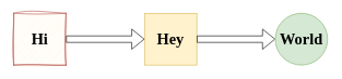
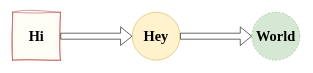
  <mxCell id="0" />
  <mxCell id="1" parent="0" />
  <mxCell id="2" value="&lt;h1&gt;&lt;font face=&quot;Comic Sans MS&quot;&gt;Hi&lt;/font&gt;&lt;/h1&gt;" style="whiteSpace=wrap;html=1;aspect=fixed;sketch=1;curveFitting=1;jiggle=2;fillColor=#fff2cc;strokeColor=#b85450;" vertex="1" parent="1"><mxGeometry x="20" y="20" width="80" height="80" as="geometry" /></mxCell>
- <mxCell id="3" value="&lt;h1&gt;&lt;font face=&quot;Comic Sans MS&quot;&gt;Hey&lt;/font&gt;&lt;/h1&gt;" style="whiteSpace=wrap;html=1;aspect=fixed;fillColor=#fff2cc;strokeColor=#d6b656;" vertex="1" parent="1"><mxGeometry x="220" y="20" width="80" height="80" as="geometry" /></mxCell>
+ <mxCell id="3" value="&lt;h1&gt;&lt;font face=&quot;Comic Sans MS&quot;&gt;Hey&lt;/font&gt;&lt;/h1&gt;" style="ellipse;whiteSpace=wrap;html=1;aspect=fixed;fillColor=#fff2cc;strokeColor=#d6b656;" vertex="1" parent="1"><mxGeometry x="220" y="20" width="80" height="80" as="geometry" /></mxCell>
  <mxCell id="4" value="" style="shape=flexArrow;endArrow=classic;html=1;rounded=0;entryX=0;entryY=0.5;entryDx=0;entryDy=0;exitX=1;exitY=0.5;exitDx=0;exitDy=0;" edge="1" parent="1" source="2" target="3"><mxGeometry width="50" height="50" relative="1" as="geometry"><mxPoint x="120" y="60" as="sourcePoint" /><mxPoint x="230" y="60" as="targetPoint" /></mxGeometry></mxCell>
  <mxCell id="5" value="" style="shape=flexArrow;endArrow=classic;html=1;rounded=0;" edge="1" parent="1" source="3" target="6"><mxGeometry width="50" height="50" relative="1" as="geometry"><mxPoint x="384" y="59.5" as="sourcePoint" /><mxPoint x="494" y="59.5" as="targetPoint" /></mxGeometry></mxCell>
- <mxCell id="6" value="&lt;h1&gt;&lt;font face=&quot;Comic Sans MS&quot;&gt;World&lt;/font&gt;&lt;/h1&gt;" style="ellipse;whiteSpace=wrap;html=1;aspect=fixed;fillColor=#d5e8d4;strokeColor=#82b366;" vertex="1" parent="1"><mxGeometry x="420" y="20" width="80" height="80" as="geometry" /></mxCell>
+ <mxCell id="6" value="&lt;h1&gt;&lt;font face=&quot;Comic Sans MS&quot;&gt;World&lt;/font&gt;&lt;/h1&gt;" style="ellipse;whiteSpace=wrap;html=1;aspect=fixed;fillColor=#d5e8d4;strokeColor=#82b366;dashed=1;" vertex="1" parent="1"><mxGeometry x="420" y="20" width="80" height="80" as="geometry" /></mxCell>
